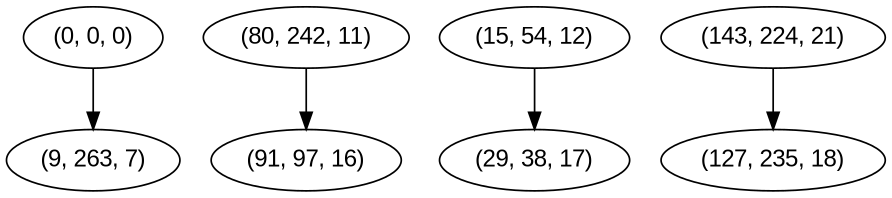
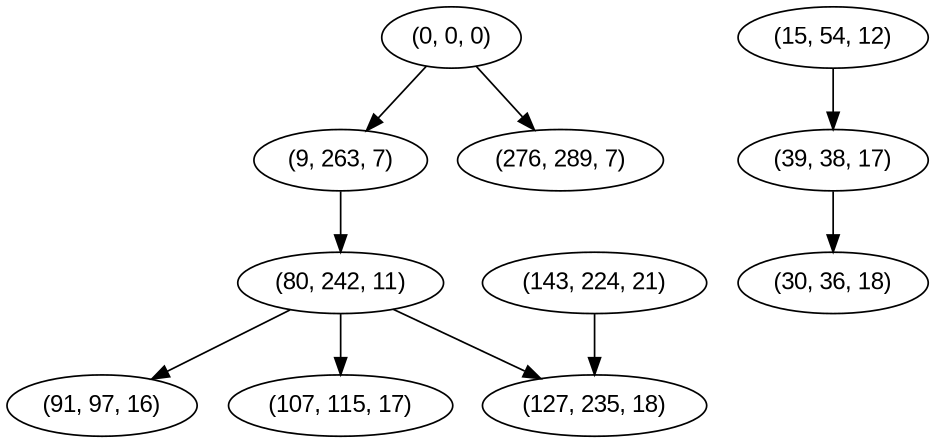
  digraph {
    fontname="Liberation Sans"
    node [fontname="Liberation Sans"]
    edge [fontname="Liberation Sans"]
    "(0, 0, 0)"
    "(9, 263, 7)"
+   "(276, 289, 7)"
    "(80, 242, 11)"
    "(15, 54, 12)"
-   "(29, 38, 17)"
+   "(29, 38, 17)" [label="(39, 38, 17)"]
    "(91, 97, 16)"
+   "(107, 115, 17)"
    "(127, 235, 18)"
+   "(30, 36, 18)"
    "(143, 224, 21)"
    "(0, 0, 0)" -> "(9, 263, 7)"
+   "(0, 0, 0)" -> "(276, 289, 7)"
+   "(9, 263, 7)" -> "(80, 242, 11)"
    "(80, 242, 11)" -> "(91, 97, 16)"
+   "(80, 242, 11)" -> "(107, 115, 17)"
+   "(80, 242, 11)" -> "(127, 235, 18)"
    "(15, 54, 12)" -> "(29, 38, 17)"
+   "(29, 38, 17)" -> "(30, 36, 18)"
    "(143, 224, 21)" -> "(127, 235, 18)"
  }
